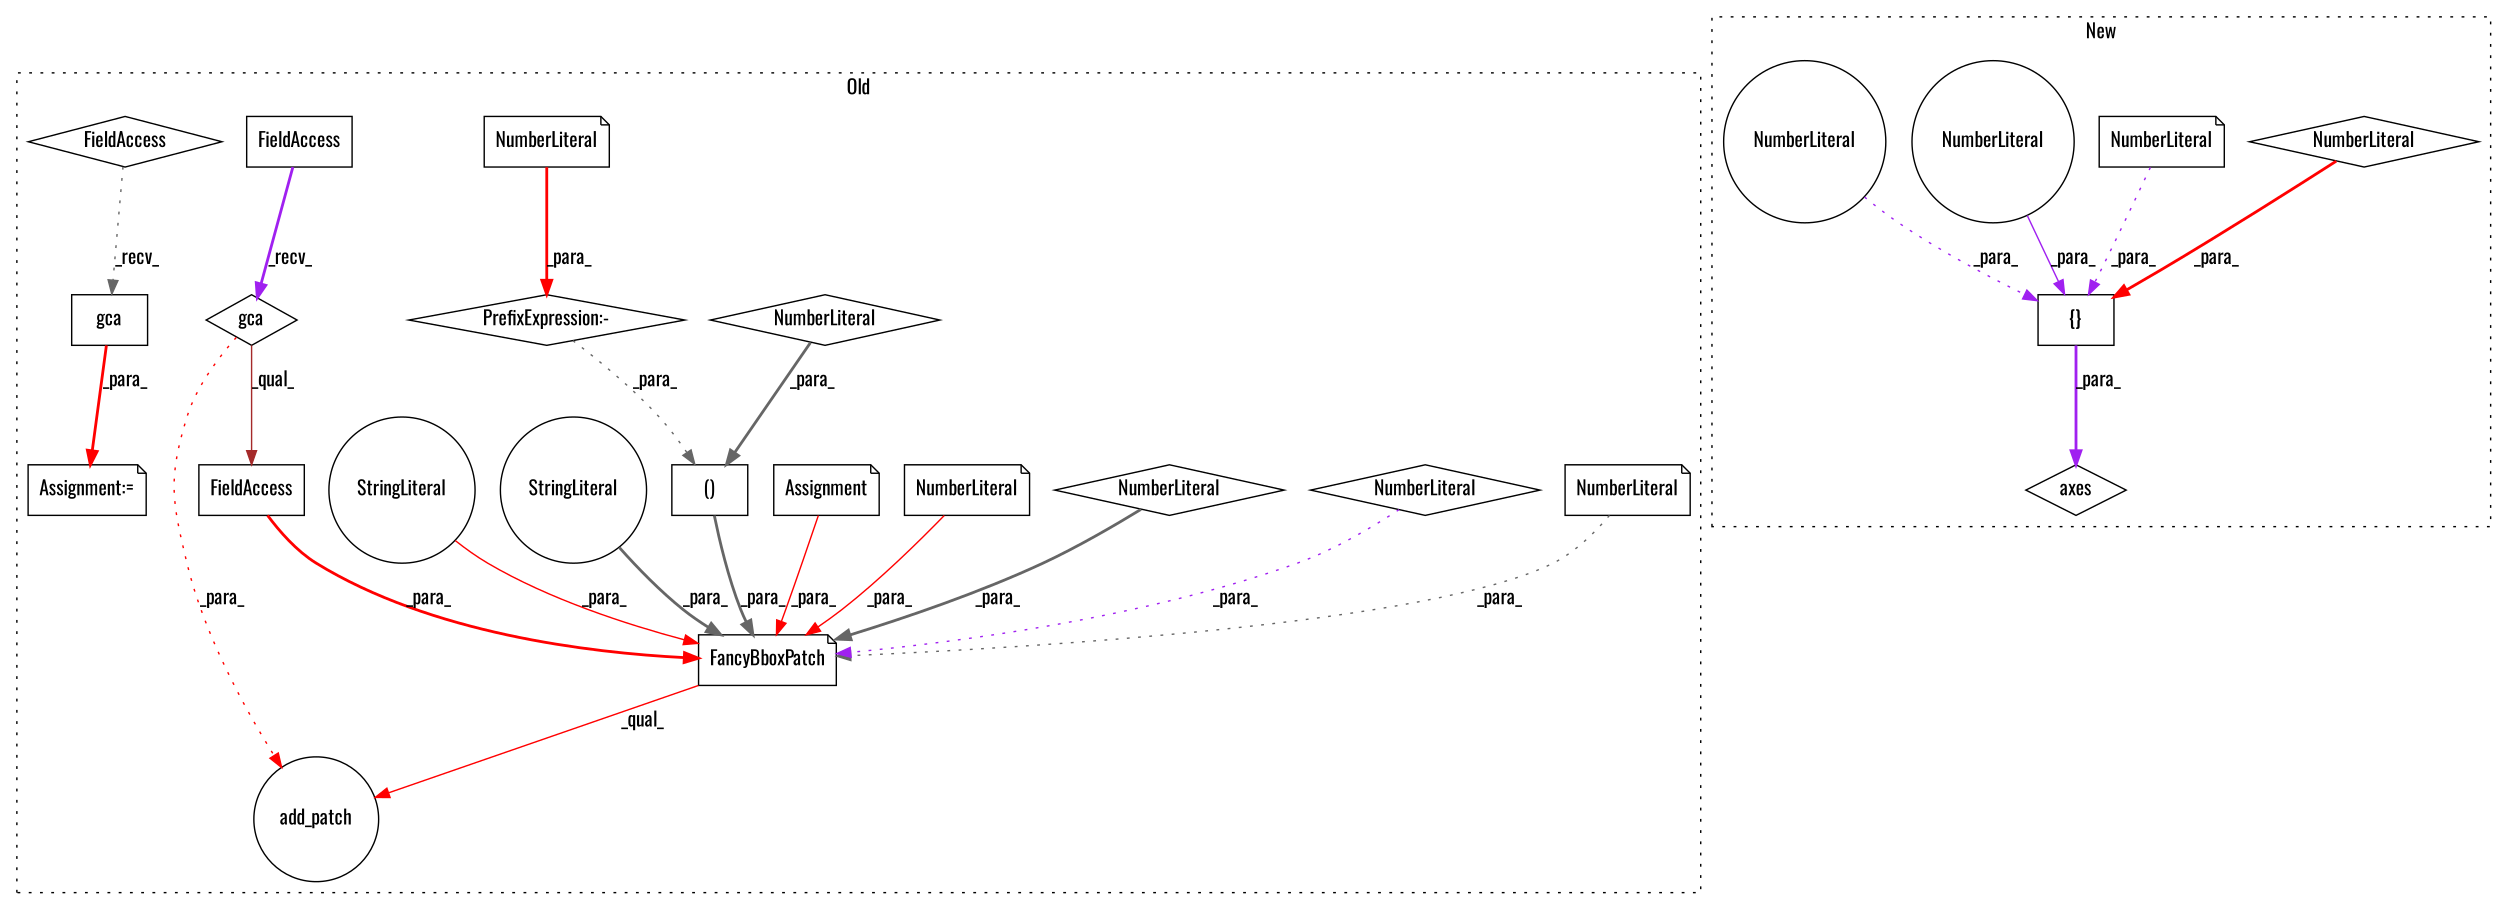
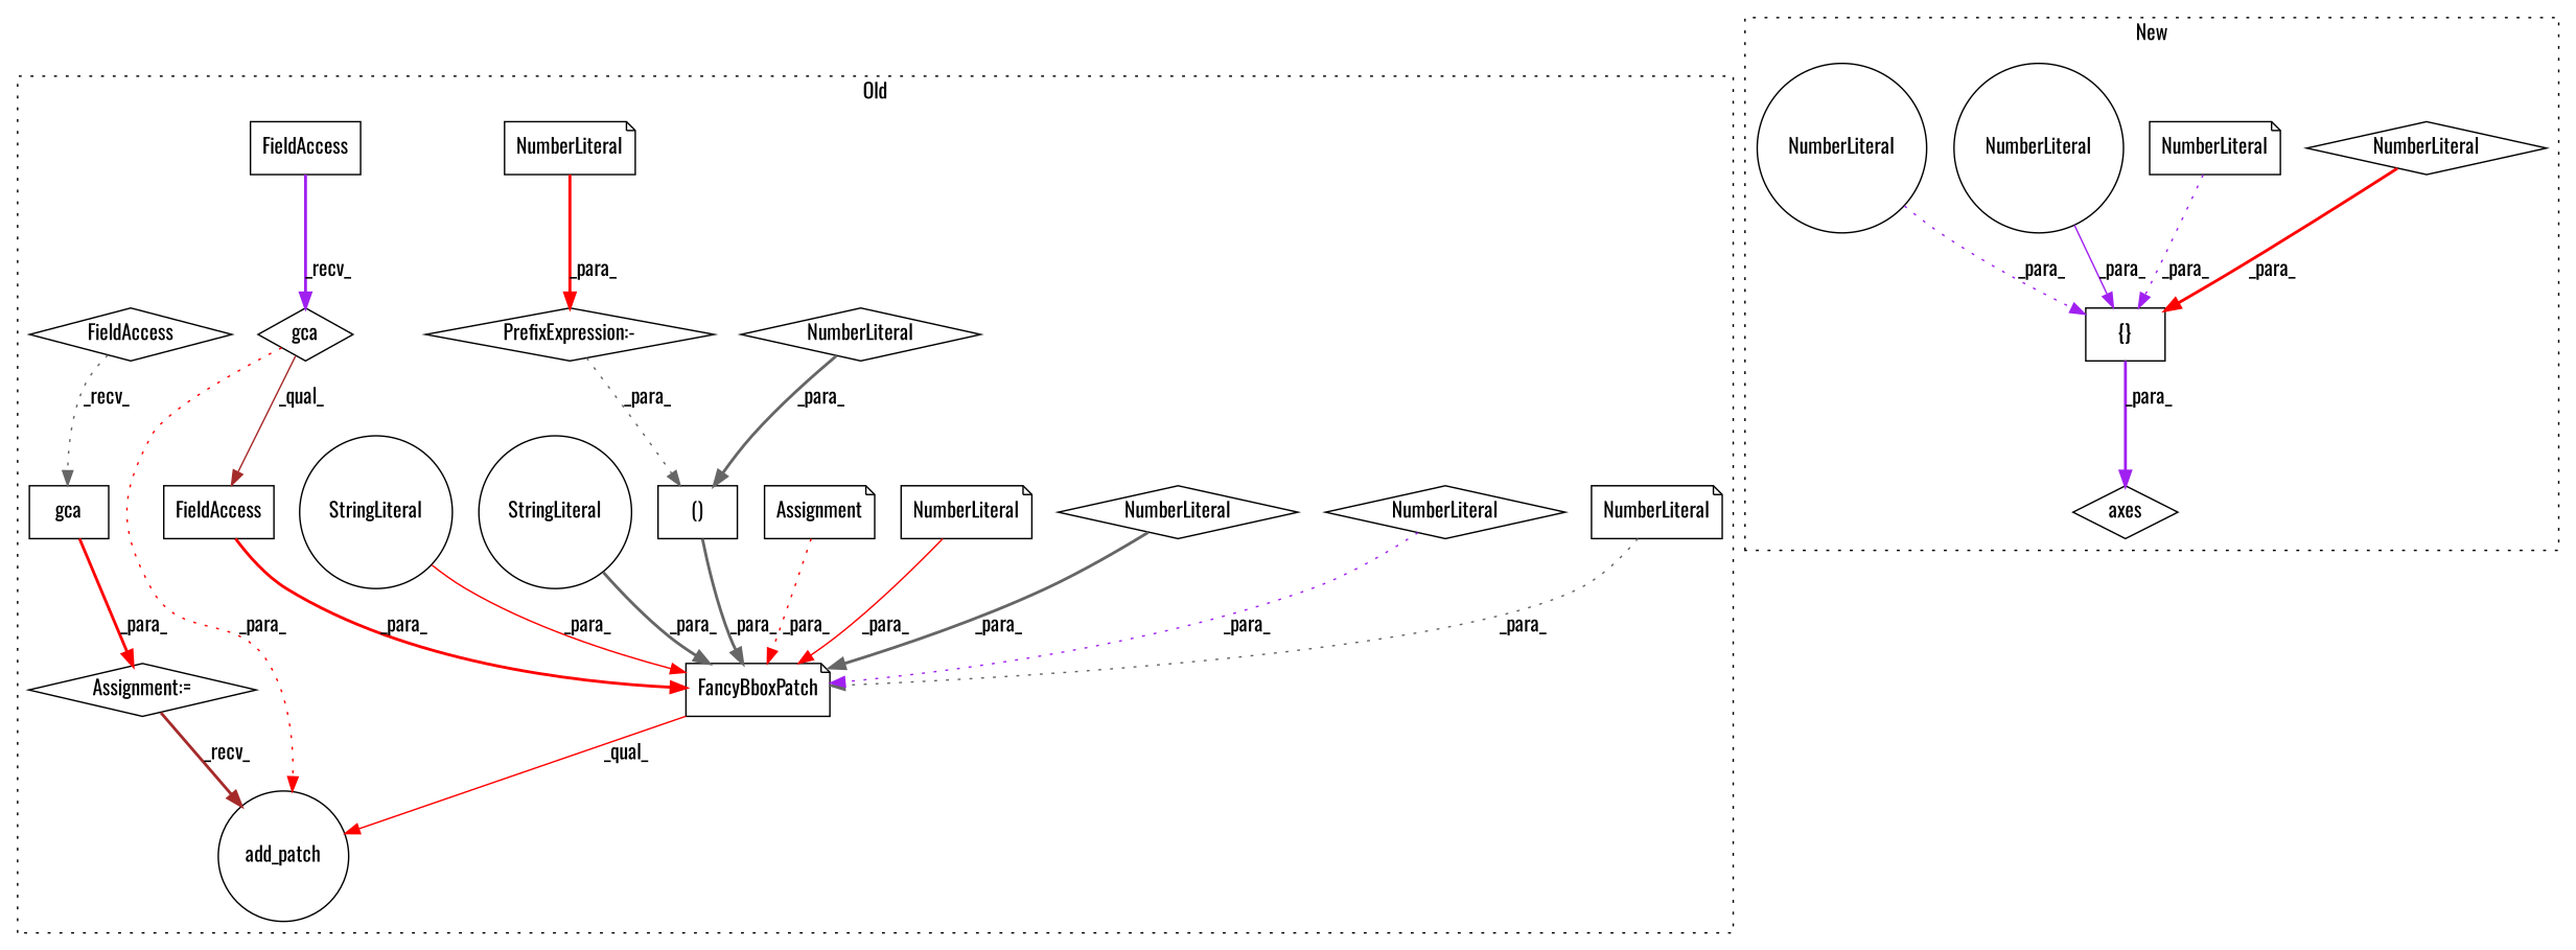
  digraph {
    fontname=Oswald
    node [a=34 fontname=Oswald l=5 s=694 shape=diamond]
    edge [color=red fontname=Oswald style=bold]
    n1 [a=32 l="20,1" label=FancyBboxPatch s="674,797" shape=note]
    n2 [a=106 l=22 label="()" shape=box]
    n3 [l=4 label=NumberLiteral s=718 shape=note]
    n4 [label=NumberLiteral s=723]
    n5 [l=4 label=NumberLiteral s=712]
    n6 [l=1 label=NumberLiteral s=750]
    n7 [l=3 label=NumberLiteral s=760 shape=note]
    n8 [a=22 l=33 label=FieldAccess s=764 shape=box]
    n9 [a=9 label=Assignment s=729 shape=note]
    n10 [a=38 l=1 label="PrefixExpression:-"]
    n11 [l=4 label=NumberLiteral s=695 shape=note]
    n12 [a=45 l=14 label=StringLiteral s=735 shape=circle]
    n13 [a=45 l=7 label=StringLiteral s=752 shape=circle]
    n14 [a=32 l="10,1" label=add_patch s="664,798" shape=circle]
-   n15 [a=7 l=1 label="Assignment:=" s=631 shape=note]
+   n15 [a=7 l=1 label="Assignment:=" s=631]
    n16 [a=32 label=gca s=782]
    n17 [a=22 l=10 label=FieldAccess s=764 shape=box]
    n18 [a=32 label=gca s=650 shape=box]
    n19 [a=22 l=10 label=FieldAccess s=632]
    n20 [a=32 l="5,1" label=axes s="405,444"]
    n21 [a=4 l="1,1" label="{}" s="421,443" shape=box]
    n22 [label=NumberLiteral s=422]
    n23 [l=4 label=NumberLiteral s=434 shape=note]
    n24 [label=NumberLiteral s=428 shape=circle]
    n25 [l=4 label=NumberLiteral s=439 shape=circle]
    subgraph cluster_1 {
      label=Old
      style=dotted
      n1
      n2
      n3
      n4
      n5
      n6
      n7
      n8
      n9
      n10
      n11
      n12
      n13
      n14
      n15
      n16
      n17
      n18
      n19
    }
    subgraph cluster_2 {
      label=New
      style=dotted
      n20
      n21
      n22
      n23
      n24
      n25
    }
    n1 -> n14 [label=_qual_ style=solid]
    n2 -> n1 [color=gray40 label=_para_]
    n3 -> n1 [color=gray40 label=_para_ style=dotted]
    n4 -> n1 [color=purple label=_para_ style=dotted]
    n5 -> n2 [color=gray40 label=_para_]
    n6 -> n1 [color=gray40 label=_para_]
    n7 -> n1 [label=_para_ style=solid]
    n8 -> n1 [label=_para_]
-   n9 -> n1 [label=_para_ style=solid]
+   n9 -> n1 [label=_para_ style=dotted]
    n10 -> n2 [color=gray40 label=_para_ style=dotted]
    n11 -> n10 [label=_para_]
    n12 -> n1 [color=gray40 label=_para_]
    n13 -> n1 [label=_para_ style=solid]
+   n15 -> n14 [color=brown label=_recv_]
    n16 -> n8 [color=brown label=_qual_ style=solid]
    n16 -> n14 [label=_para_ style=dotted]
    n17 -> n16 [color=purple label=_recv_]
    n18 -> n15 [label=_para_]
    n19 -> n18 [color=gray40 label=_recv_ style=dotted]
    n21 -> n20 [color=purple label=_para_]
    n22 -> n21 [label=_para_]
    n23 -> n21 [color=purple label=_para_ style=dotted]
    n24 -> n21 [color=purple label=_para_ style=solid]
    n25 -> n21 [color=purple label=_para_ style=dotted]
  }
